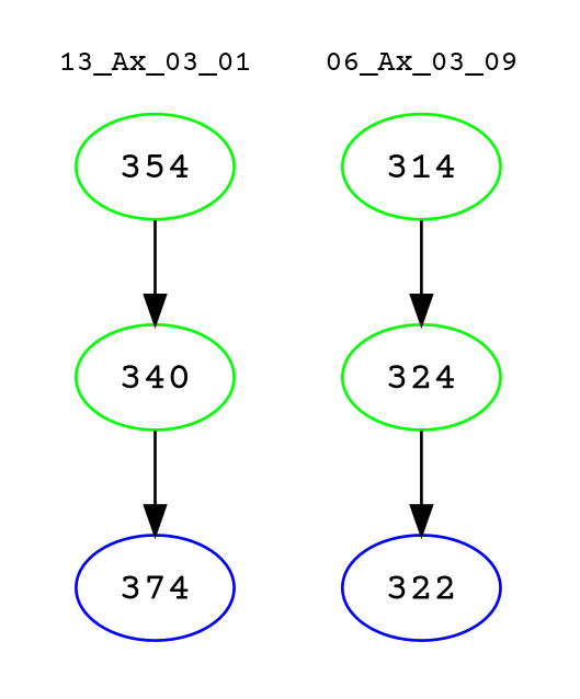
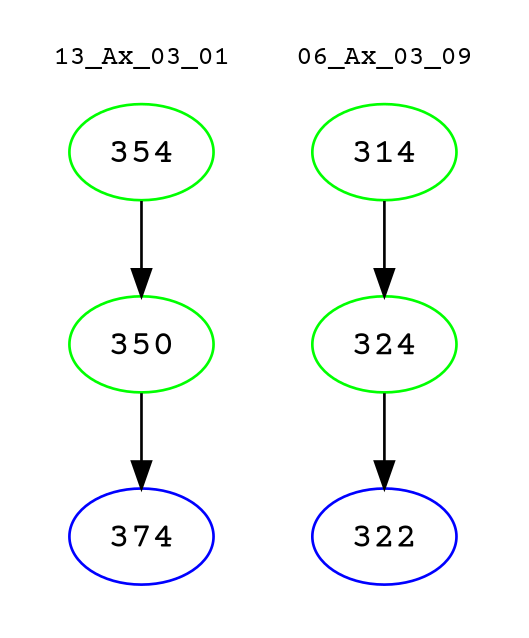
  digraph {
    fontname="Courier Prime"
    node [color=green fontname="Courier Prime"]
    edge [color=black fontname="Courier Prime"]
    n1 [label=354]
-   n2 [label=340]
+   n2 [label=350]
    n3 [color=blue label=374]
    n4 [label=314]
    n5 [label=324]
    n6 [color=blue label=322]
    subgraph cluster_1 {
      color=white
      fontsize=10
      label="13_Ax_03_01"
      n1
      n2
      n3
    }
    subgraph cluster_2 {
      color=white
      fontsize=10
      label="06_Ax_03_09"
      n4
      n5
      n6
    }
    n1 -> n2
    n2 -> n3
    n4 -> n5
    n5 -> n6
  }
